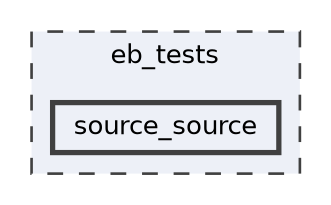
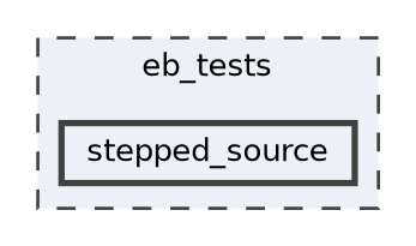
  digraph {
    compound=true
-   n1 [color=grey25 fillcolor="#edf0f7" fontname=Helvetica fontsize=10 height=0.2 label=source_source shape=box style="filled,bold" width=0.4]
+   n1 [color=grey25 fillcolor="#edf0f7" fontname=Helvetica fontsize=10 height=0.2 label=stepped_source shape=box style="filled,bold" width=0.4]
    subgraph cluster_1 {
      bgcolor="#edf0f7"
      fontname=Helvetica
      fontsize=10
      label=eb_tests
      pencolor=grey25
      style="filled,dashed"
      n1
    }
  }
